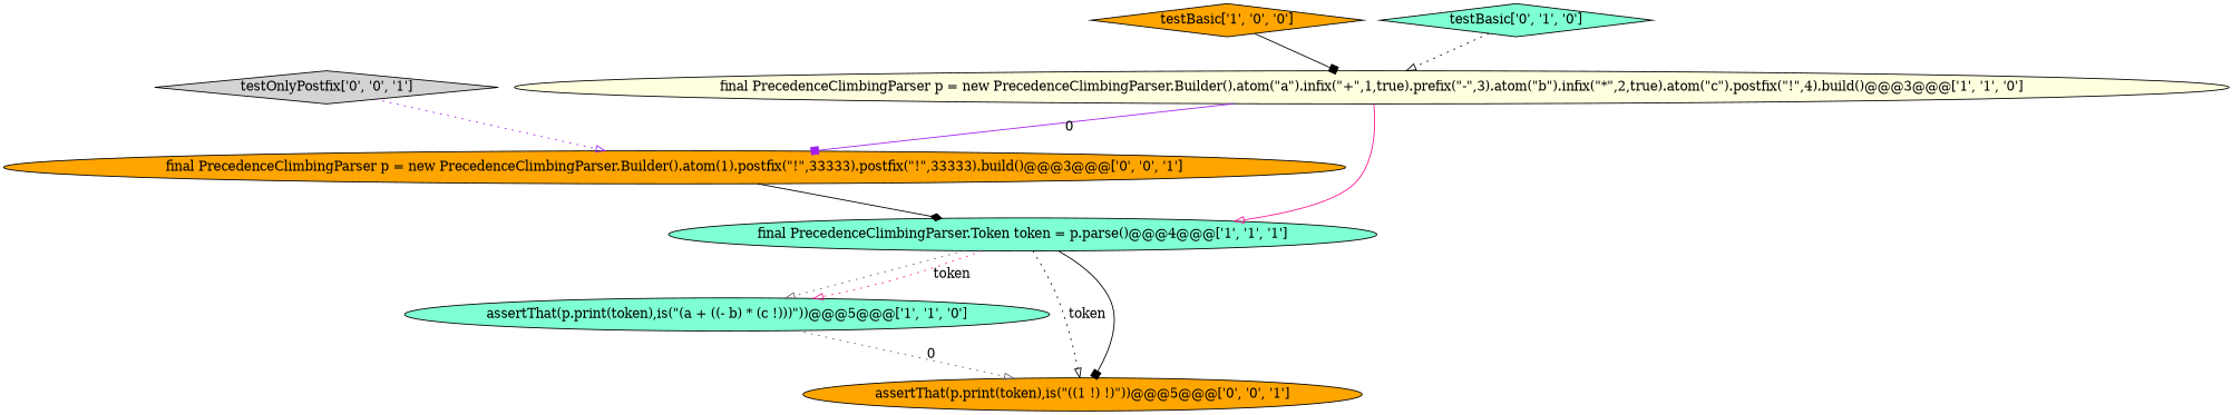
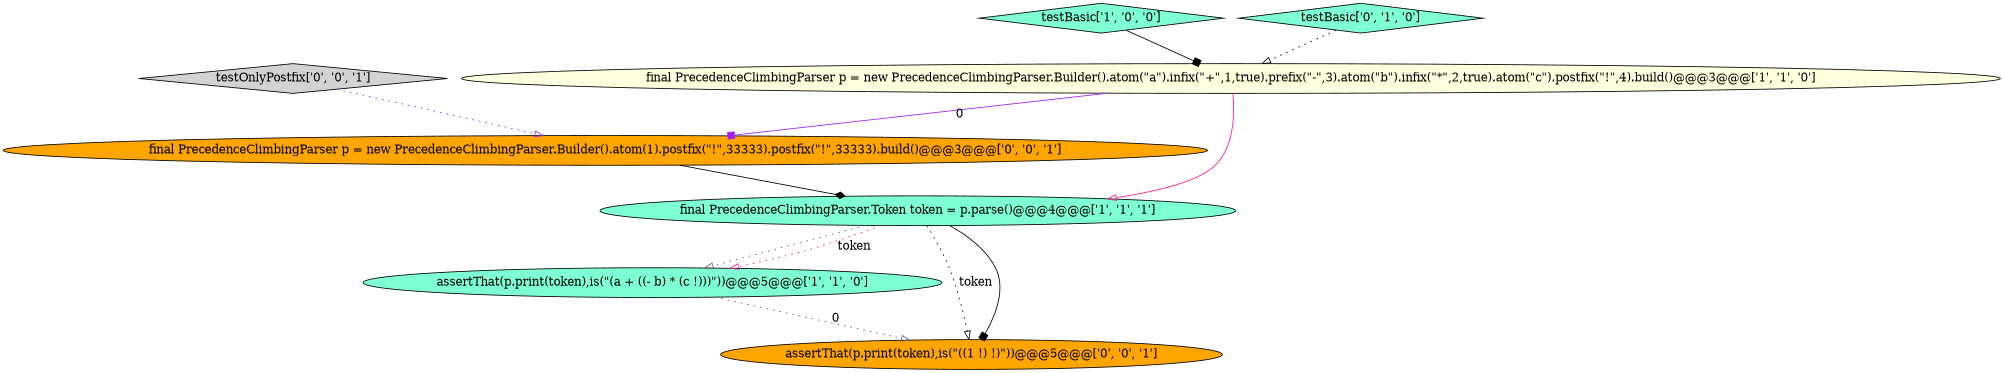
  digraph {
    node [fillcolor=aquamarine shape=ellipse style=filled]
    edge [style=dotted color=black arrowhead=onormal]
    n1 [label="final PrecedenceClimbingParser.Token token = p.parse()@@@4@@@['1', '1', '1']"]
    n2 [label="assertThat(p.print(token),is(\"(a + ((- b) * (c !)))\"))@@@5@@@['1', '1', '0']"]
    n3 [fillcolor=orange label="assertThat(p.print(token),is(\"((1 !) !)\"))@@@5@@@['0', '0', '1']"]
-   n4 [fillcolor=orange label="testBasic['1', '0', '0']" shape=diamond]
+   n4 [label="testBasic['1', '0', '0']" shape=diamond]
    n5 [fillcolor=lightyellow label="final PrecedenceClimbingParser p = new PrecedenceClimbingParser.Builder().atom(\"a\").infix(\"+\",1,true).prefix(\"-\",3).atom(\"b\").infix(\"*\",2,true).atom(\"c\").postfix(\"!\",4).build()@@@3@@@['1', '1', '0']"]
    n6 [fillcolor=orange label="final PrecedenceClimbingParser p = new PrecedenceClimbingParser.Builder().atom(1).postfix(\"!\",33333).postfix(\"!\",33333).build()@@@3@@@['0', '0', '1']"]
    n7 [fillcolor=lightgrey label="testOnlyPostfix['0', '0', '1']" shape=diamond]
    n8 [label="testBasic['0', '1', '0']" shape=diamond]
    n1 -> n2 [color=gray40]
    n1 -> n2 [label=token color=deeppink]
    n1 -> n3 [label=token]
    n1 -> n3 [style=solid arrowhead=box]
    n2 -> n3 [label=0 color=gray40]
    n4 -> n5 [style=solid arrowhead=box]
    n5 -> n1 [style=solid color=deeppink]
    n5 -> n6 [label=0 style=solid color=purple arrowhead=box]
    n6 -> n1 [style=solid arrowhead=diamond]
    n7 -> n6 [color=purple]
    n8 -> n5
  }
